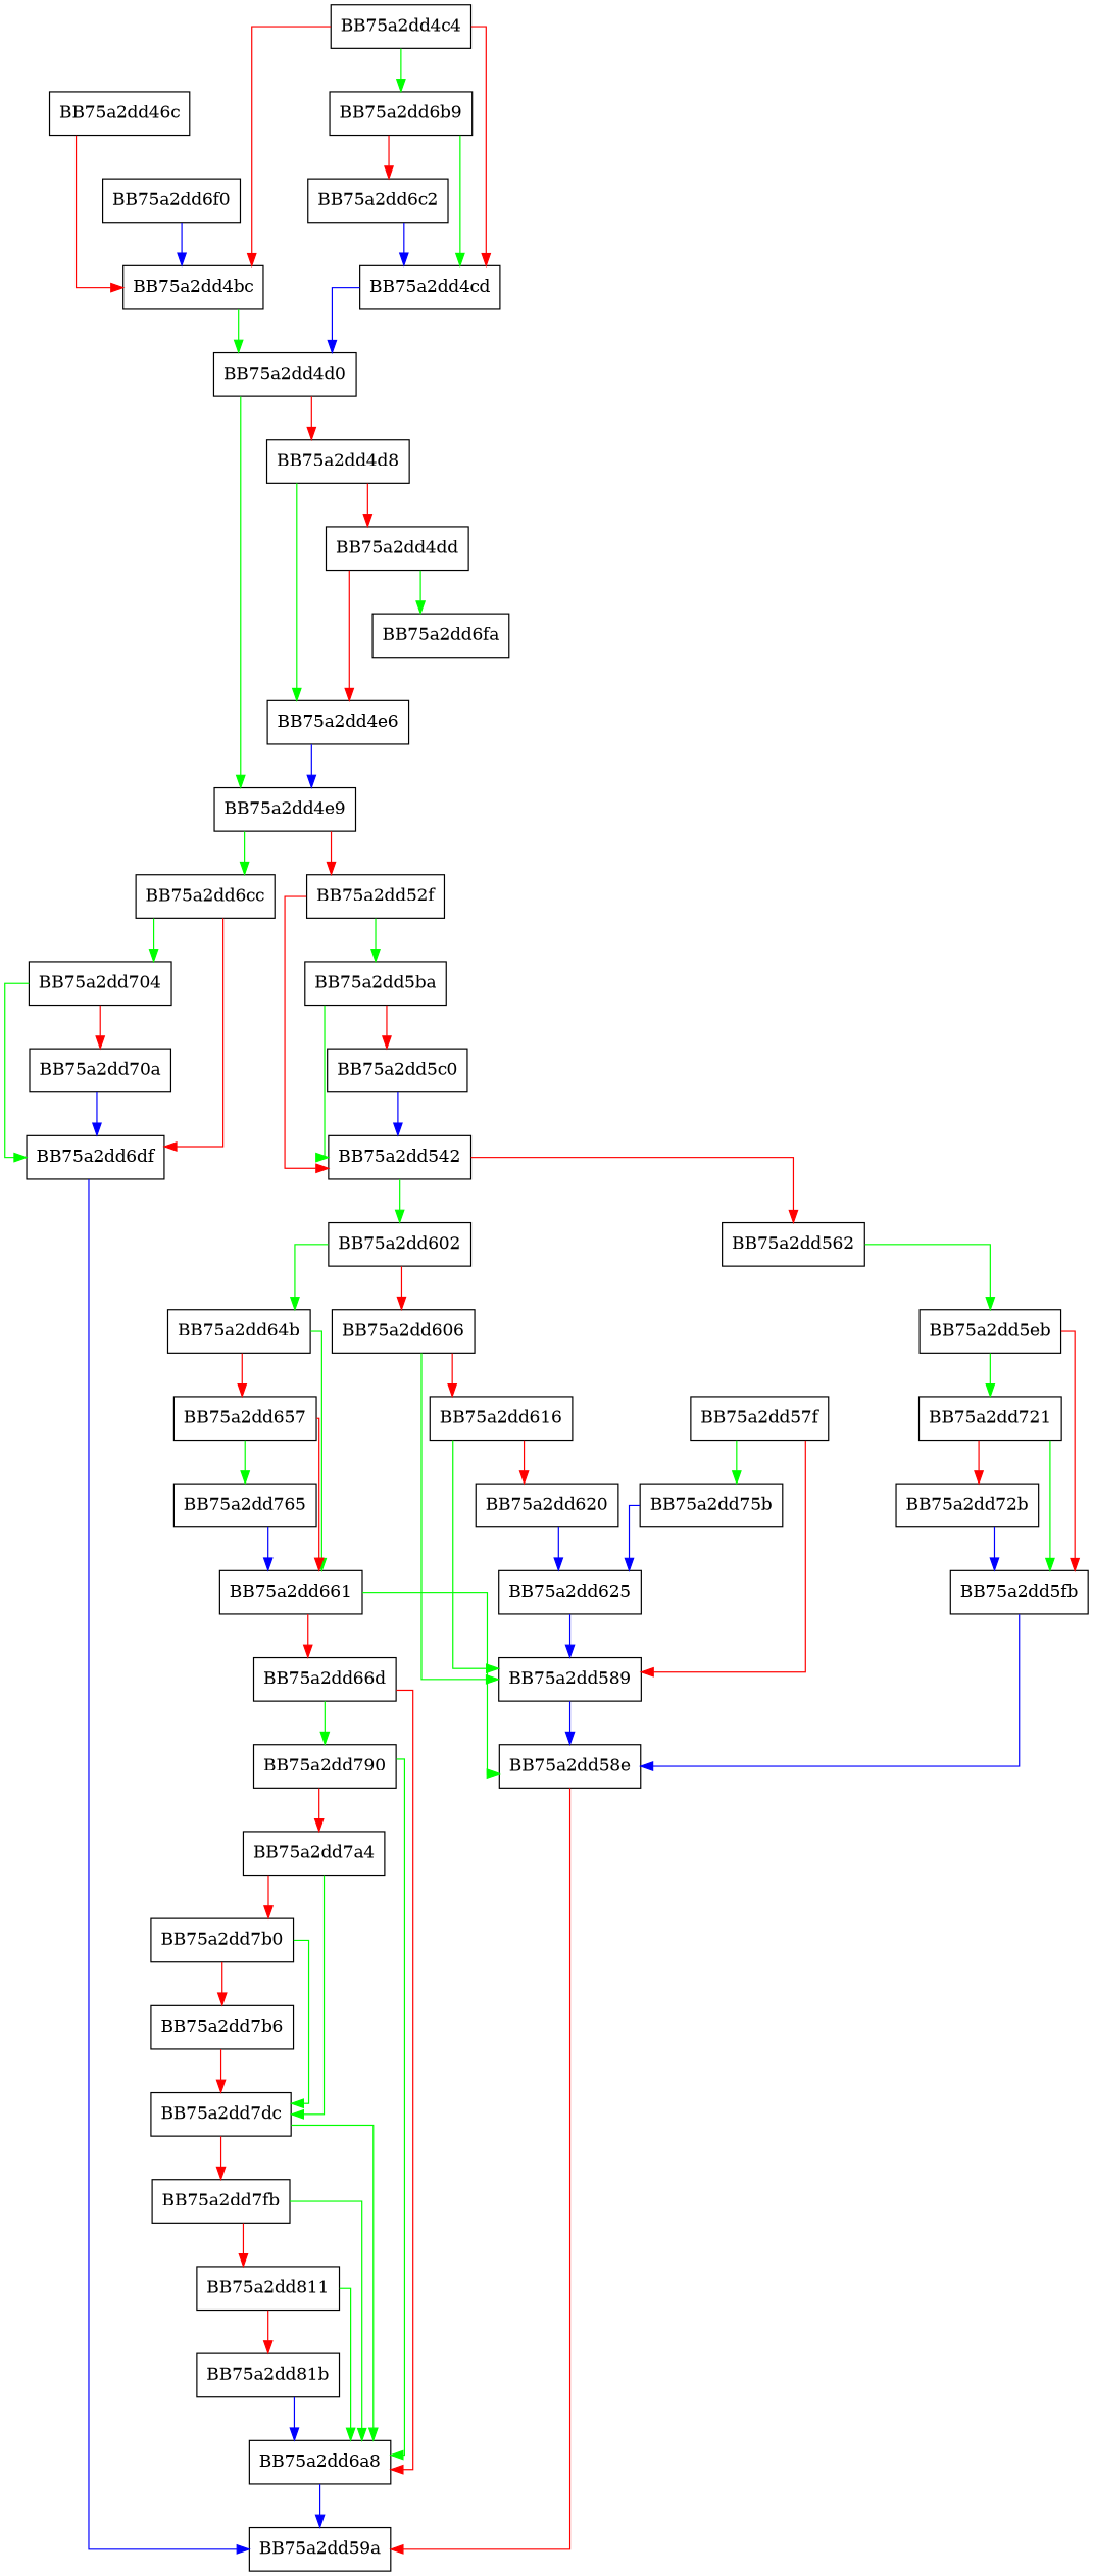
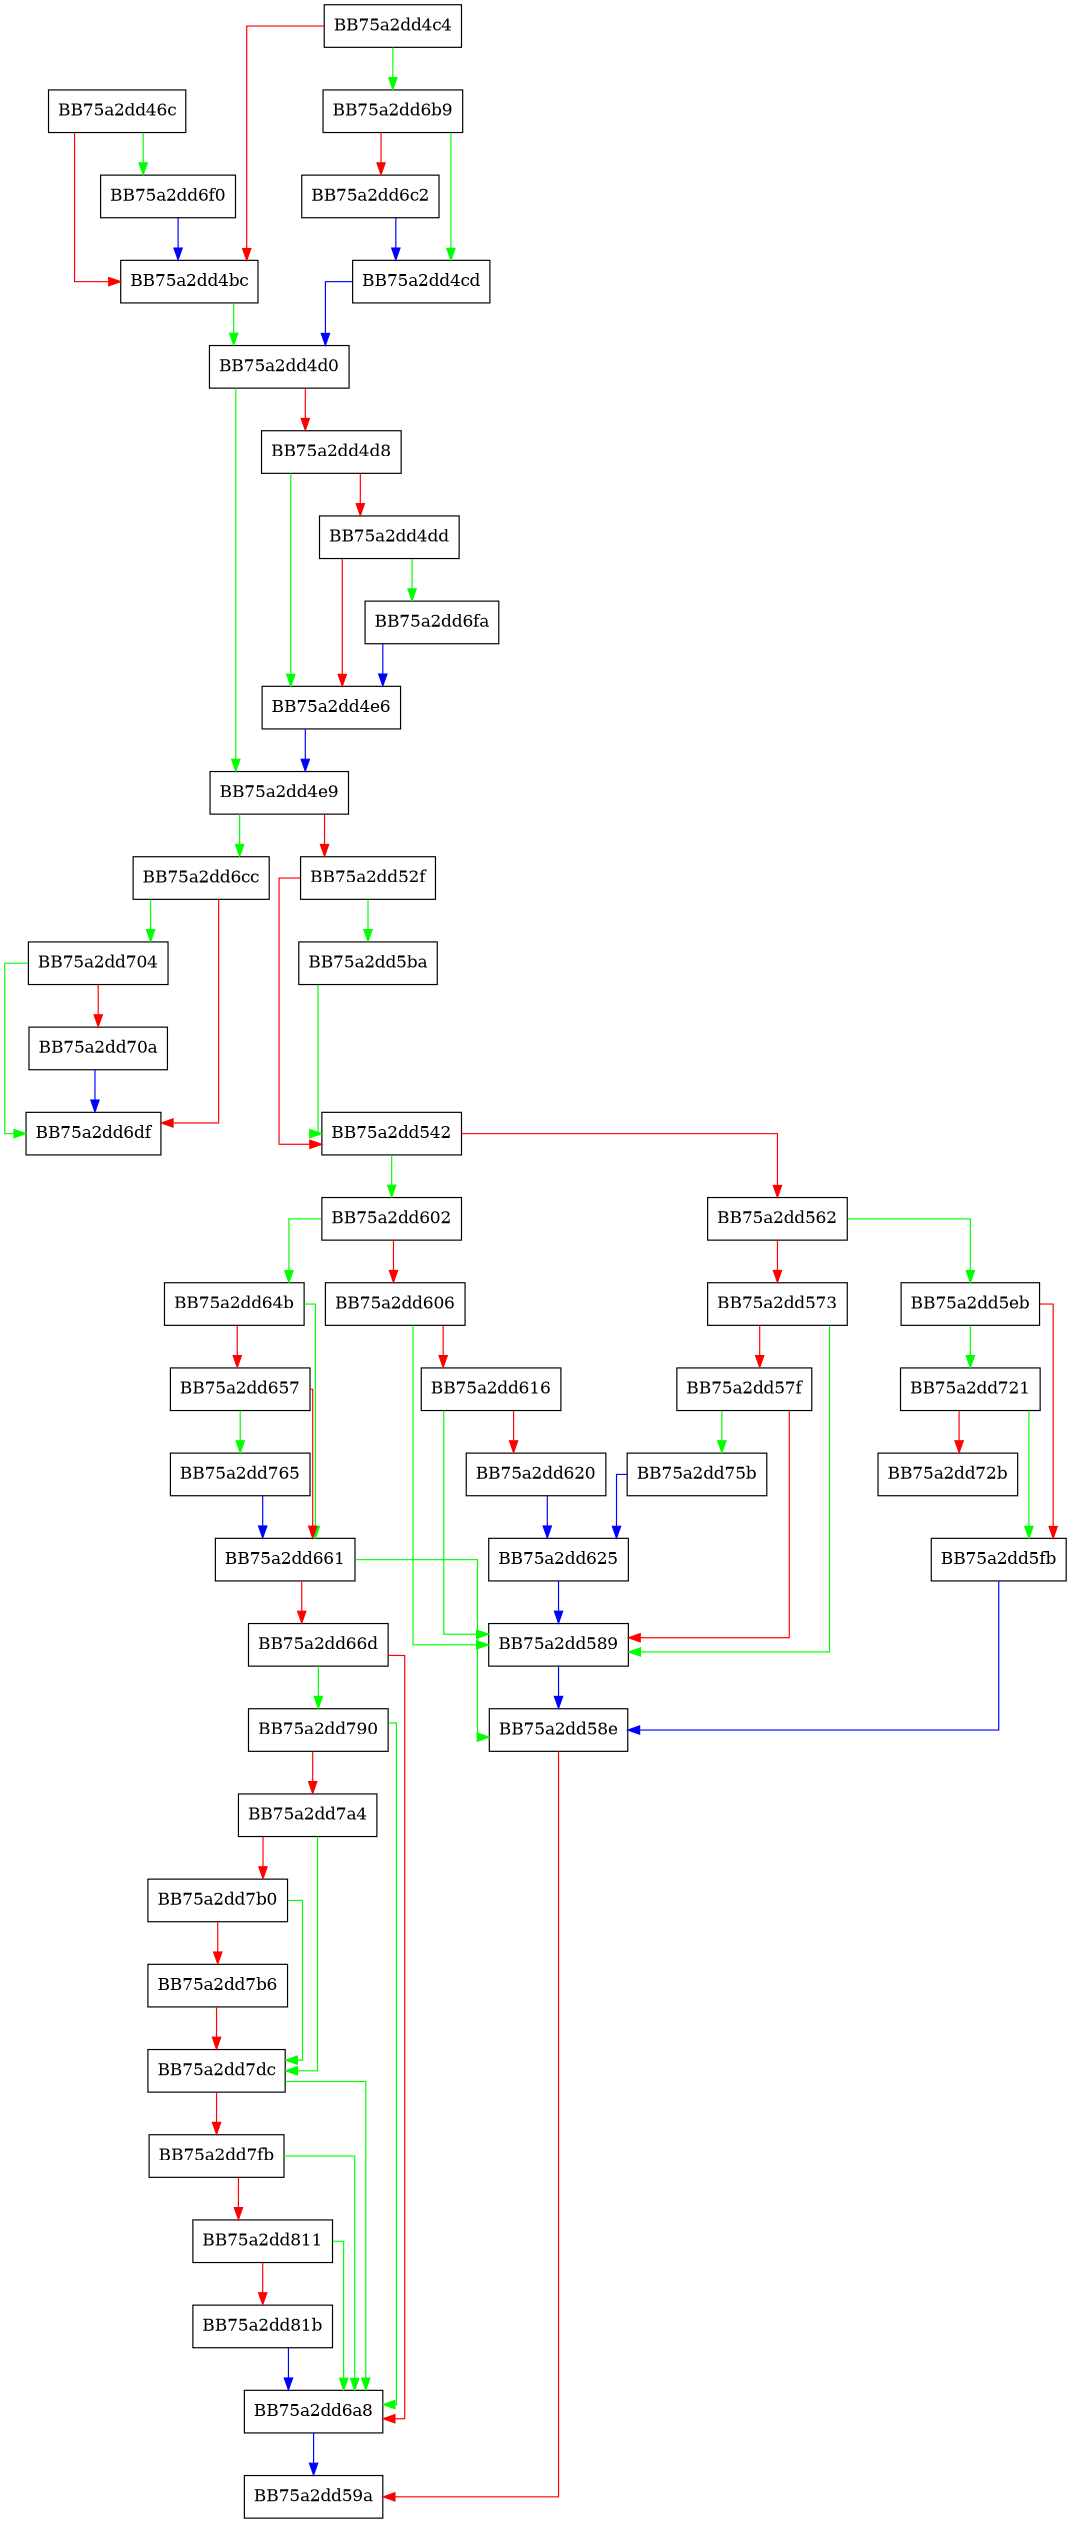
  digraph {
    splines=ortho
    node [shape=box]
    edge [color=red]
    BB75a2dd46c
    BB75a2dd6f0
    BB75a2dd4bc
    BB75a2dd4d0
    BB75a2dd4e9
    BB75a2dd4d8
    BB75a2dd4c4
    BB75a2dd6b9
    BB75a2dd4cd
    BB75a2dd6cc
    BB75a2dd52f
    BB75a2dd4e6
    BB75a2dd4dd
    BB75a2dd6c2
    BB75a2dd704
    BB75a2dd6df
    BB75a2dd5ba
    BB75a2dd542
    BB75a2dd6fa
    BB75a2dd70a
    BB75a2dd59a
-   BB75a2dd5c0
    BB75a2dd602
    BB75a2dd562
    BB75a2dd64b
    BB75a2dd606
    BB75a2dd5eb
+   BB75a2dd573
    BB75a2dd661
    BB75a2dd657
    BB75a2dd589
    BB75a2dd616
    BB75a2dd721
    BB75a2dd5fb
    BB75a2dd57f
    BB75a2dd72b
    BB75a2dd58e
    BB75a2dd75b
    BB75a2dd625
    BB75a2dd66d
    BB75a2dd765
    BB75a2dd620
    BB75a2dd790
    BB75a2dd6a8
    BB75a2dd7a4
    BB75a2dd7dc
    BB75a2dd7b0
    BB75a2dd7fb
    BB75a2dd7b6
    BB75a2dd811
    BB75a2dd81b
+   BB75a2dd46c -> BB75a2dd6f0 [color=green]
    BB75a2dd46c -> BB75a2dd4bc
    BB75a2dd6f0 -> BB75a2dd4bc [color=blue]
    BB75a2dd4bc -> BB75a2dd4d0 [color=green]
    BB75a2dd4d0 -> BB75a2dd4e9 [color=green]
    BB75a2dd4d0 -> BB75a2dd4d8
    BB75a2dd4e9 -> BB75a2dd6cc [color=green]
    BB75a2dd4e9 -> BB75a2dd52f
    BB75a2dd4d8 -> BB75a2dd4e6 [color=green]
    BB75a2dd4d8 -> BB75a2dd4dd
    BB75a2dd4c4 -> BB75a2dd4bc
    BB75a2dd4c4 -> BB75a2dd6b9 [color=green]
-   BB75a2dd4c4 -> BB75a2dd4cd
    BB75a2dd6b9 -> BB75a2dd4cd [color=green]
    BB75a2dd6b9 -> BB75a2dd6c2
    BB75a2dd4cd -> BB75a2dd4d0 [color=blue]
    BB75a2dd6cc -> BB75a2dd704 [color=green]
    BB75a2dd6cc -> BB75a2dd6df
    BB75a2dd52f -> BB75a2dd5ba [color=green]
    BB75a2dd52f -> BB75a2dd542
    BB75a2dd4e6 -> BB75a2dd4e9 [color=blue]
    BB75a2dd4dd -> BB75a2dd4e6
    BB75a2dd4dd -> BB75a2dd6fa [color=green]
    BB75a2dd6c2 -> BB75a2dd4cd [color=blue]
    BB75a2dd704 -> BB75a2dd6df [color=green]
    BB75a2dd704 -> BB75a2dd70a
-   BB75a2dd6df -> BB75a2dd59a [color=blue]
    BB75a2dd5ba -> BB75a2dd542 [color=green]
-   BB75a2dd5ba -> BB75a2dd5c0
    BB75a2dd542 -> BB75a2dd602 [color=green]
    BB75a2dd542 -> BB75a2dd562
+   BB75a2dd6fa -> BB75a2dd4e6 [color=blue]
    BB75a2dd70a -> BB75a2dd6df [color=blue]
-   BB75a2dd5c0 -> BB75a2dd542 [color=blue]
    BB75a2dd602 -> BB75a2dd64b [color=green]
    BB75a2dd602 -> BB75a2dd606
    BB75a2dd562 -> BB75a2dd5eb [color=green]
+   BB75a2dd562 -> BB75a2dd573
    BB75a2dd64b -> BB75a2dd661 [color=green]
    BB75a2dd64b -> BB75a2dd657
    BB75a2dd606 -> BB75a2dd589 [color=green]
    BB75a2dd606 -> BB75a2dd616
    BB75a2dd5eb -> BB75a2dd721 [color=green]
    BB75a2dd5eb -> BB75a2dd5fb
+   BB75a2dd573 -> BB75a2dd589 [color=green]
+   BB75a2dd573 -> BB75a2dd57f
    BB75a2dd661 -> BB75a2dd58e [color=green]
    BB75a2dd661 -> BB75a2dd66d
    BB75a2dd657 -> BB75a2dd661
    BB75a2dd657 -> BB75a2dd765 [color=green]
    BB75a2dd589 -> BB75a2dd58e [color=blue]
    BB75a2dd616 -> BB75a2dd589 [color=green]
    BB75a2dd616 -> BB75a2dd620
    BB75a2dd721 -> BB75a2dd5fb [color=green]
    BB75a2dd721 -> BB75a2dd72b
    BB75a2dd5fb -> BB75a2dd58e [color=blue]
    BB75a2dd57f -> BB75a2dd589
    BB75a2dd57f -> BB75a2dd75b [color=green]
-   BB75a2dd72b -> BB75a2dd5fb [color=blue]
    BB75a2dd58e -> BB75a2dd59a
    BB75a2dd75b -> BB75a2dd625 [color=blue]
    BB75a2dd625 -> BB75a2dd589 [color=blue]
    BB75a2dd66d -> BB75a2dd790 [color=green]
    BB75a2dd66d -> BB75a2dd6a8
    BB75a2dd765 -> BB75a2dd661 [color=blue]
    BB75a2dd620 -> BB75a2dd625 [color=blue]
    BB75a2dd790 -> BB75a2dd6a8 [color=green]
    BB75a2dd790 -> BB75a2dd7a4
    BB75a2dd6a8 -> BB75a2dd59a [color=blue]
    BB75a2dd7a4 -> BB75a2dd7dc [color=green]
    BB75a2dd7a4 -> BB75a2dd7b0
    BB75a2dd7dc -> BB75a2dd6a8 [color=green]
    BB75a2dd7dc -> BB75a2dd7fb
    BB75a2dd7b0 -> BB75a2dd7dc [color=green]
    BB75a2dd7b0 -> BB75a2dd7b6
    BB75a2dd7fb -> BB75a2dd6a8 [color=green]
    BB75a2dd7fb -> BB75a2dd811
    BB75a2dd7b6 -> BB75a2dd7dc
    BB75a2dd811 -> BB75a2dd6a8 [color=green]
    BB75a2dd811 -> BB75a2dd81b
    BB75a2dd81b -> BB75a2dd6a8 [color=blue]
  }
